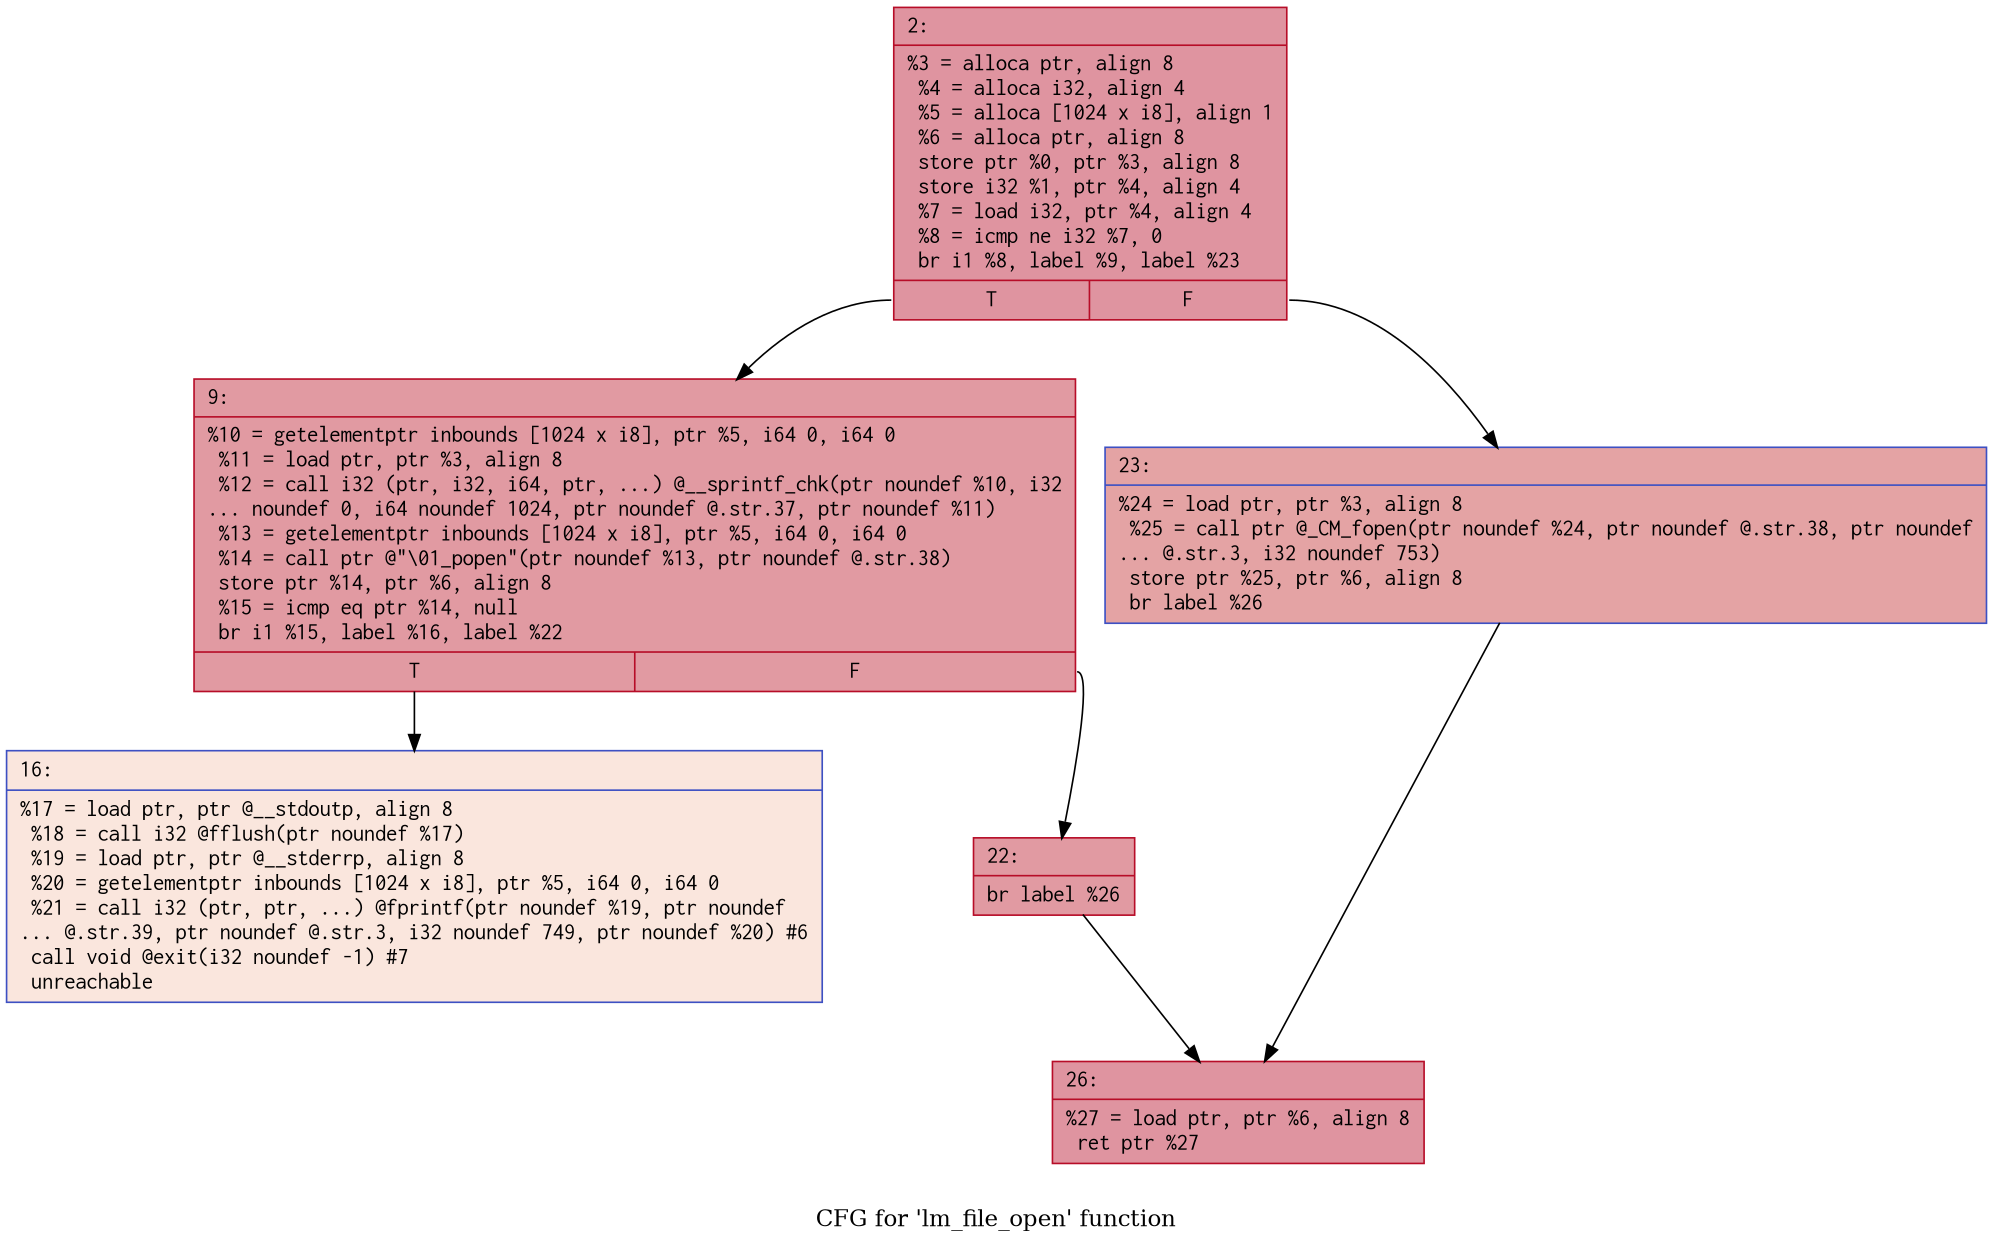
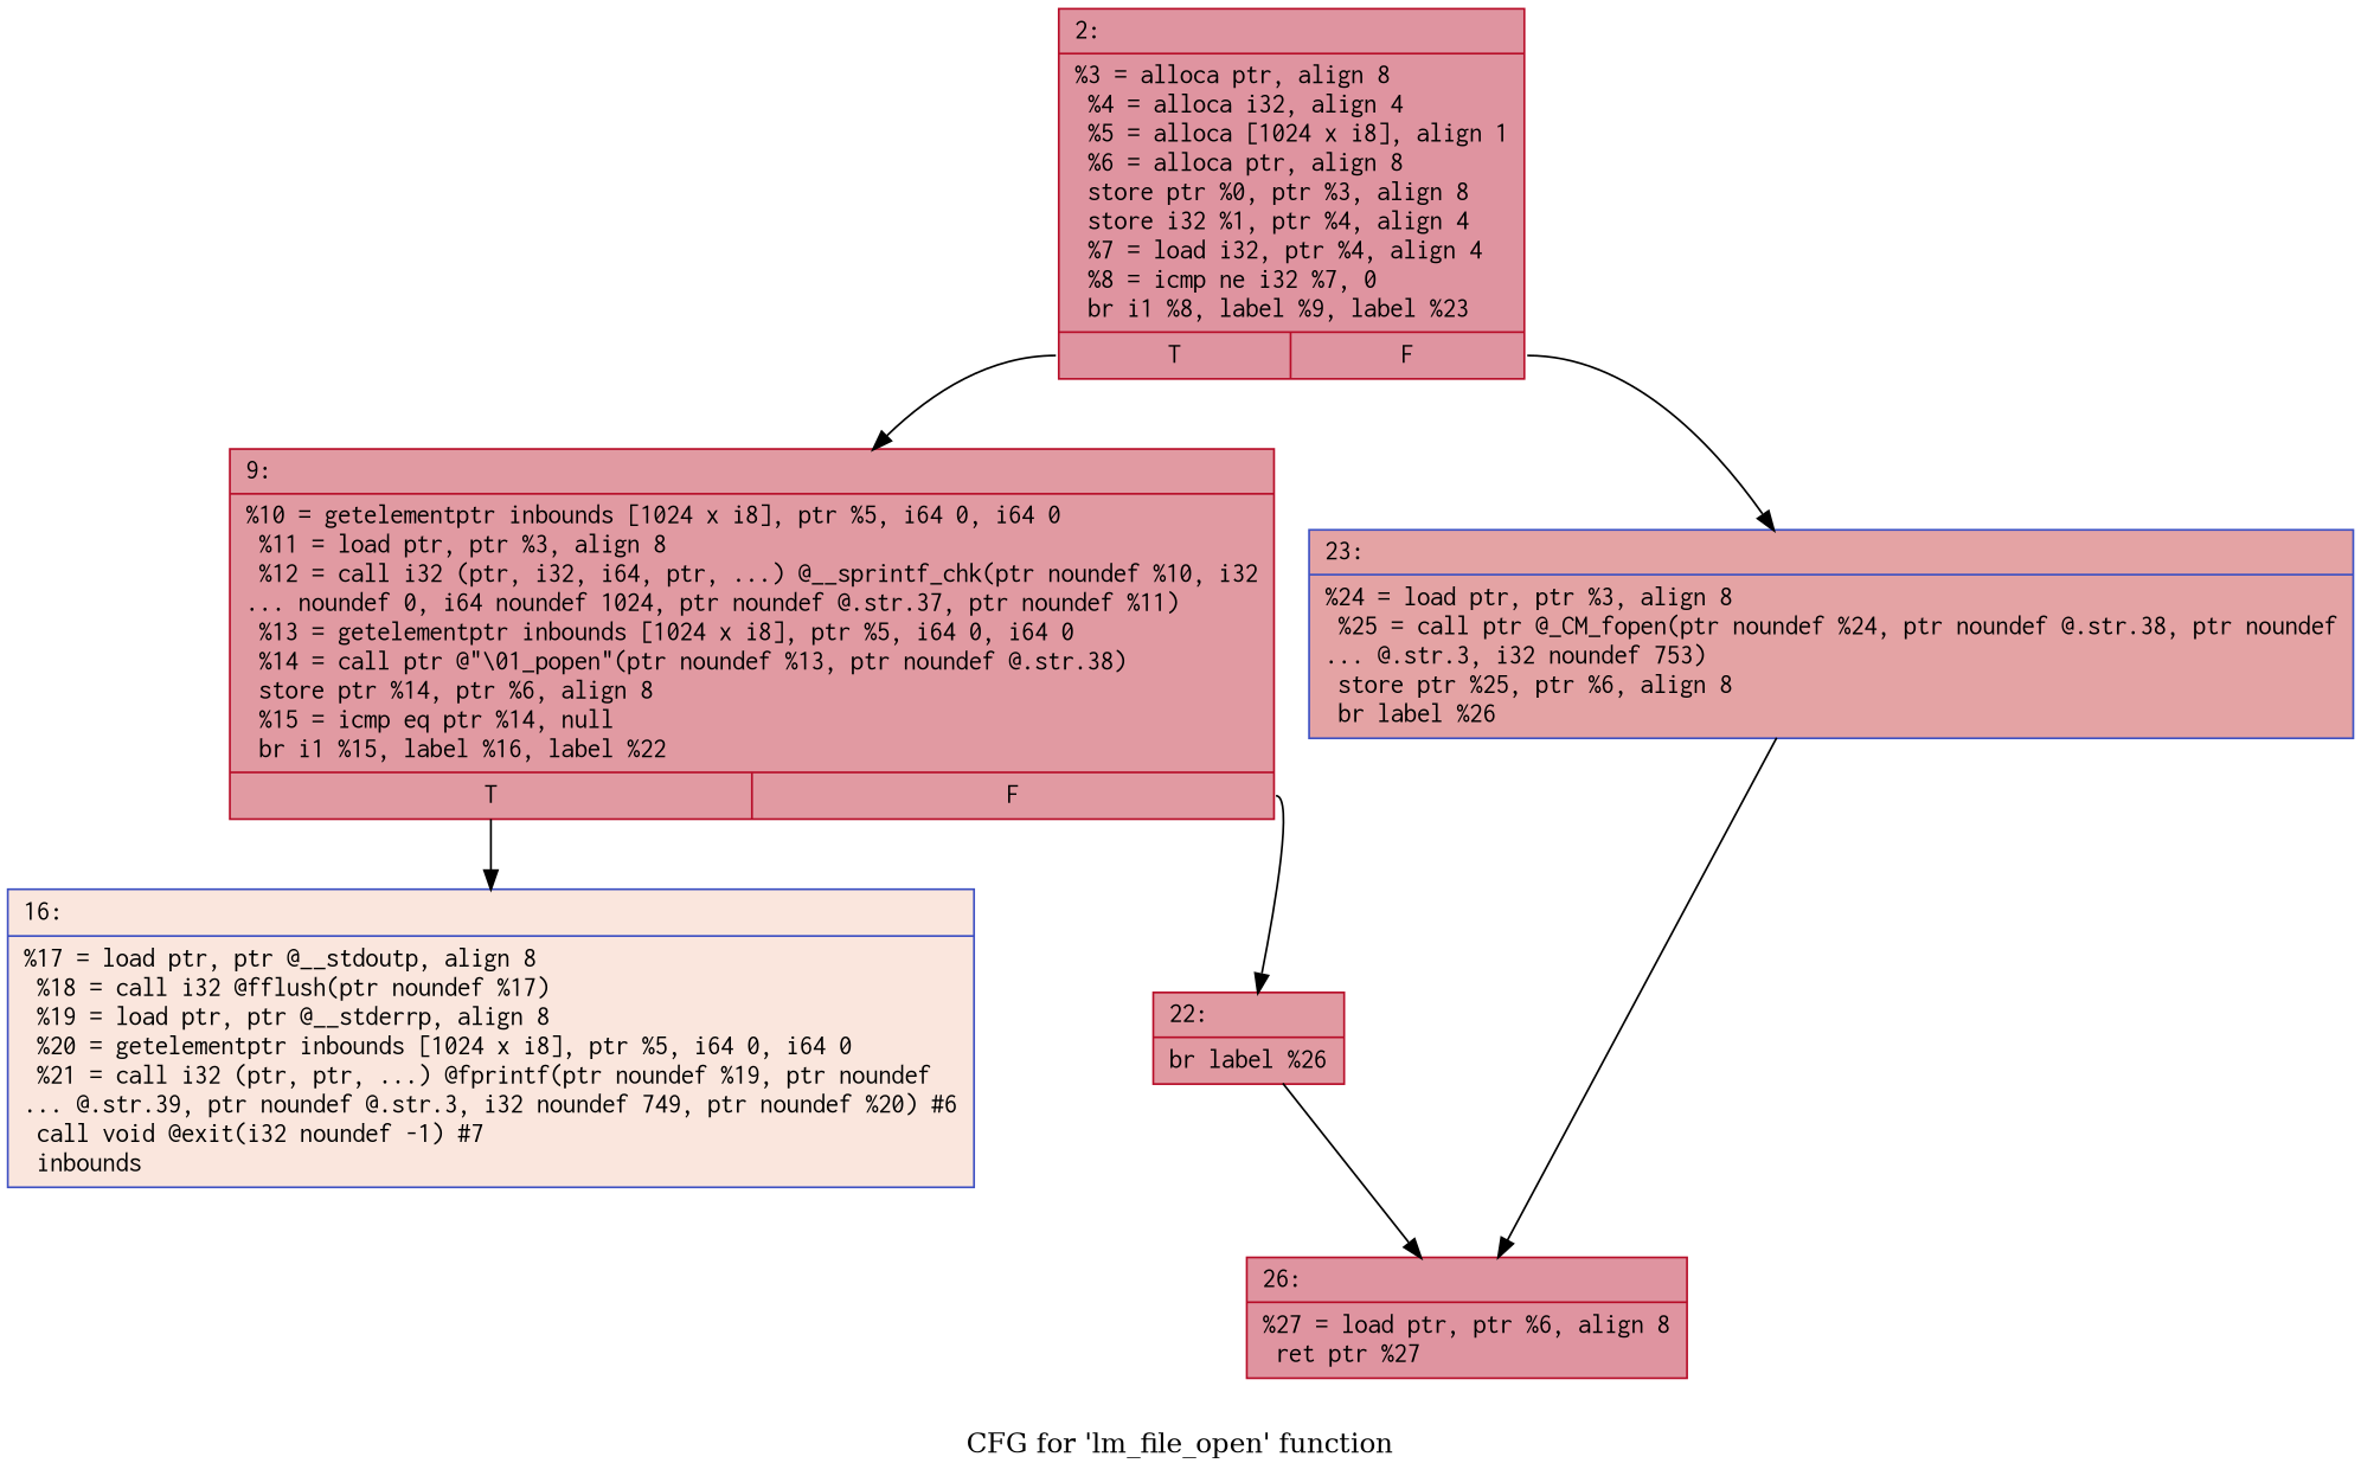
  digraph {
    label="CFG for 'lm_file_open' function"
    node [color="#b70d28ff" fillcolor="#b70d2870" fontname=Courier shape=record style=filled]
    n1 [label="{2:\l|  %3 = alloca ptr, align 8\l  %4 = alloca i32, align 4\l  %5 = alloca [1024 x i8], align 1\l  %6 = alloca ptr, align 8\l  store ptr %0, ptr %3, align 8\l  store i32 %1, ptr %4, align 4\l  %7 = load i32, ptr %4, align 4\l  %8 = icmp ne i32 %7, 0\l  br i1 %8, label %9, label %23\l|{<s0>T|<s1>F}}"]
    n2 [fillcolor="#bb1b2c70" label="{9:\l|  %10 = getelementptr inbounds [1024 x i8], ptr %5, i64 0, i64 0\l  %11 = load ptr, ptr %3, align 8\l  %12 = call i32 (ptr, i32, i64, ptr, ...) @__sprintf_chk(ptr noundef %10, i32\l... noundef 0, i64 noundef 1024, ptr noundef @.str.37, ptr noundef %11)\l  %13 = getelementptr inbounds [1024 x i8], ptr %5, i64 0, i64 0\l  %14 = call ptr @\"\\01_popen\"(ptr noundef %13, ptr noundef @.str.38)\l  store ptr %14, ptr %6, align 8\l  %15 = icmp eq ptr %14, null\l  br i1 %15, label %16, label %22\l|{<s0>T|<s1>F}}"]
    n3 [color="#3d50c3ff" fillcolor="#c32e3170" label="{23:\l|  %24 = load ptr, ptr %3, align 8\l  %25 = call ptr @_CM_fopen(ptr noundef %24, ptr noundef @.str.38, ptr noundef\l... @.str.3, i32 noundef 753)\l  store ptr %25, ptr %6, align 8\l  br label %26\l}"]
-   n4 [color="#3d50c3ff" fillcolor="#f3c7b170" label="{16:\l|  %17 = load ptr, ptr @__stdoutp, align 8\l  %18 = call i32 @fflush(ptr noundef %17)\l  %19 = load ptr, ptr @__stderrp, align 8\l  %20 = getelementptr inbounds [1024 x i8], ptr %5, i64 0, i64 0\l  %21 = call i32 (ptr, ptr, ...) @fprintf(ptr noundef %19, ptr noundef\l... @.str.39, ptr noundef @.str.3, i32 noundef 749, ptr noundef %20) #6\l  call void @exit(i32 noundef -1) #7\l  unreachable\l}"]
+   n4 [color="#3d50c3ff" fillcolor="#f3c7b170" label="{16:\l|  %17 = load ptr, ptr @__stdoutp, align 8\l  %18 = call i32 @fflush(ptr noundef %17)\l  %19 = load ptr, ptr @__stderrp, align 8\l  %20 = getelementptr inbounds [1024 x i8], ptr %5, i64 0, i64 0\l  %21 = call i32 (ptr, ptr, ...) @fprintf(ptr noundef %19, ptr noundef\l... @.str.39, ptr noundef @.str.3, i32 noundef 749, ptr noundef %20) #6\l  call void @exit(i32 noundef -1) #7\l  inbounds\l}"]
    n5 [fillcolor="#bb1b2c70" label="{22:\l|  br label %26\l}"]
    n6 [label="{26:\l|  %27 = load ptr, ptr %6, align 8\l  ret ptr %27\l}"]
    n1 -> n2 [tailport=s0]
    n1 -> n3 [tailport=s1]
    n2 -> n4 [tailport=s0]
    n2 -> n5 [tailport=s1]
    n3 -> n6
    n5 -> n6
  }
